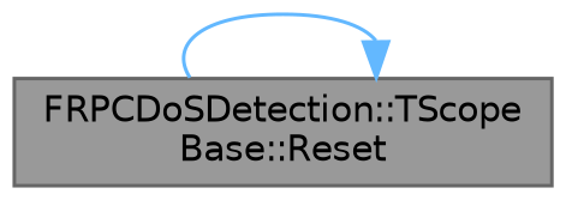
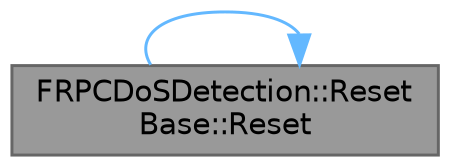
  digraph {
    rankdir=LR
-   n1 [color=gray40 fillcolor=grey60 fontcolor=black fontname=Helvetica fontsize=10 height=0.2 label="FRPCDoSDetection::TScope\lBase::Reset" shape=box style=filled width=0.4]
+   n1 [color=gray40 fillcolor=grey60 fontcolor=black fontname=Helvetica fontsize=10 height=0.2 label="FRPCDoSDetection::Reset\lBase::Reset" shape=box style=filled width=0.4]
    n1 -> n1 [color=steelblue1 fontname=Helvetica fontsize=10 labelfontname=Helvetica labelfontsize=10 style=solid]
  }
